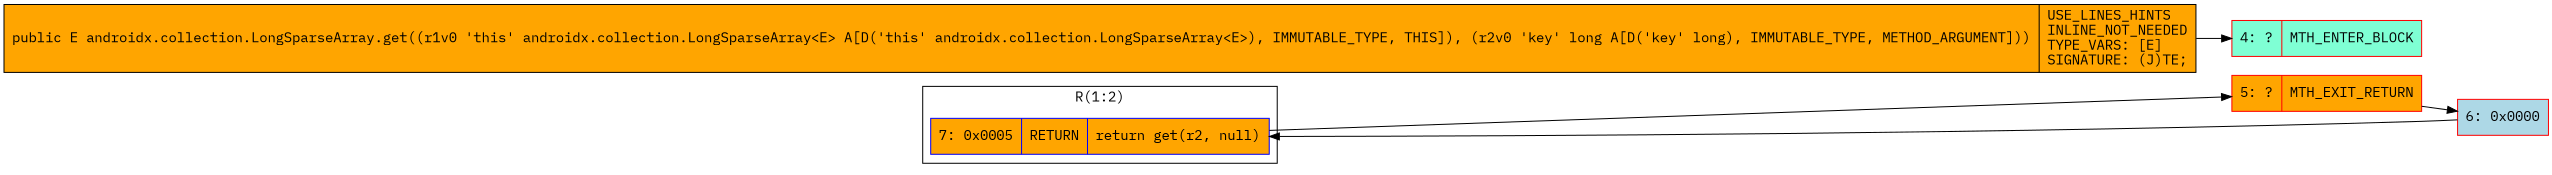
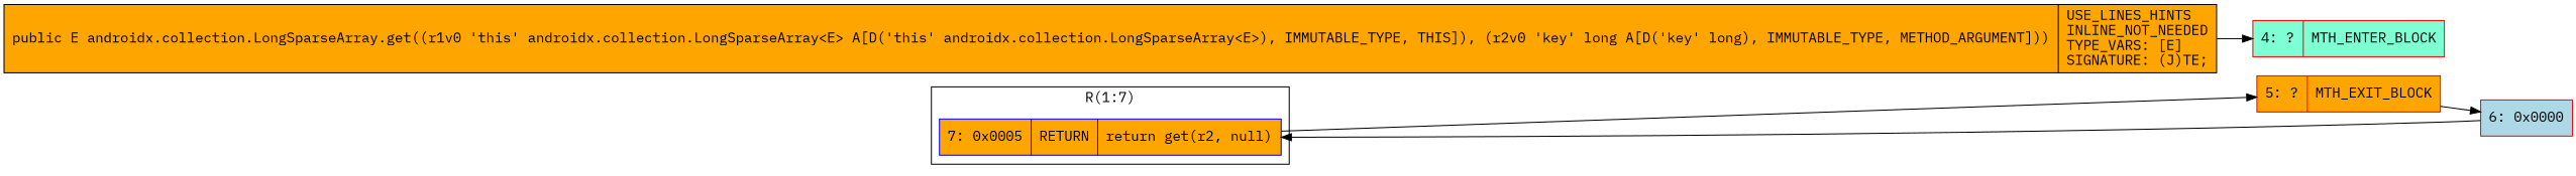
  digraph {
    fontname="IBM Plex Mono"
    rankdir=LR
    node [color=red fillcolor=orange fontname="IBM Plex Mono" shape=record style=filled]
    edge [fontname="IBM Plex Mono"]
    n1 [color=blue label="{7\:\ 0x0005|RETURN\l|return get(r2, null)\l}"]
-   n2 [label="{5\:\ ?|MTH_EXIT_RETURN\l}"]
+   n2 [label="{5\:\ ?|MTH_EXIT_BLOCK\l}"]
    n3 [fillcolor=lightblue label="{6\:\ 0x0000}"]
    n4 [fillcolor=aquamarine label="{4\:\ ?|MTH_ENTER_BLOCK\l}"]
    n5 [label="{public E androidx.collection.LongSparseArray.get((r1v0 'this' androidx.collection.LongSparseArray\<E\> A[D('this' androidx.collection.LongSparseArray\<E\>), IMMUTABLE_TYPE, THIS]), (r2v0 'key' long A[D('key' long), IMMUTABLE_TYPE, METHOD_ARGUMENT]))  | USE_LINES_HINTS\lINLINE_NOT_NEEDED\lTYPE_VARS: [E]\lSIGNATURE: (J)TE;\l}" color=""]
    subgraph cluster_1 {
-     label="R(1:2)"
+     label="R(1:7)"
      n1
    }
    n1 -> n2
    n2 -> n3
    n3 -> n1
    n5 -> n4
  }
